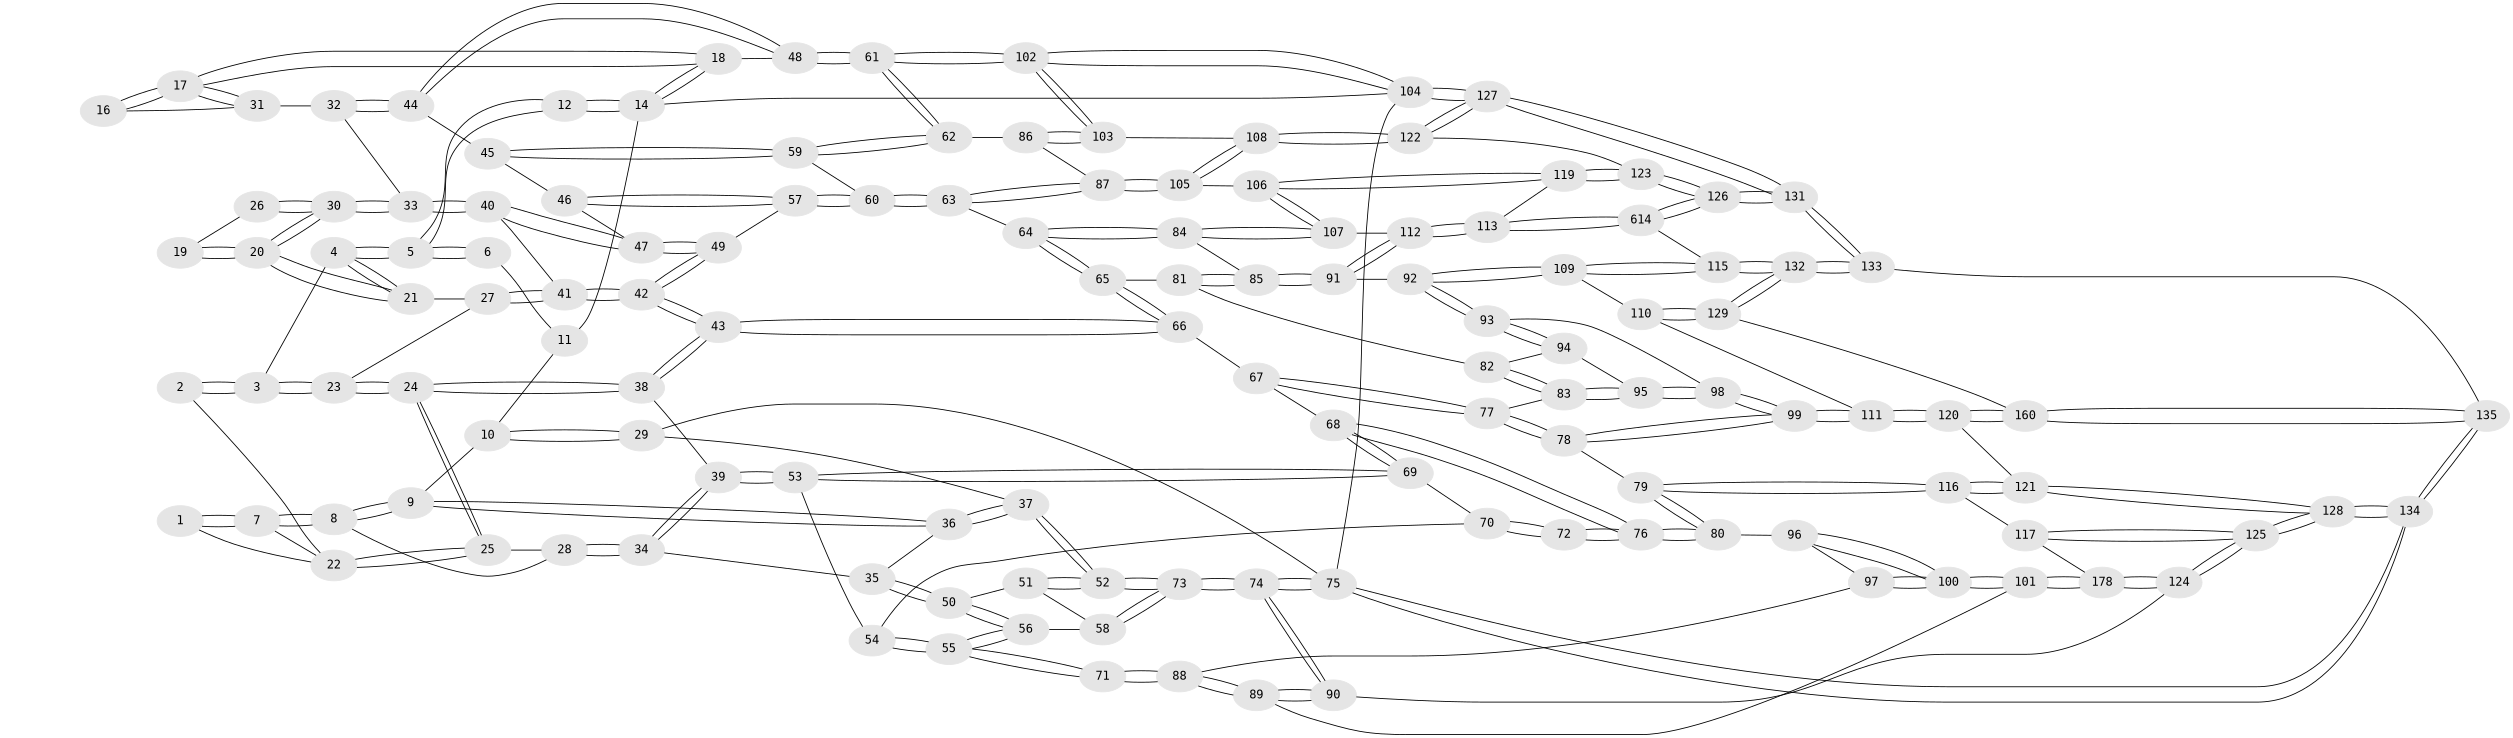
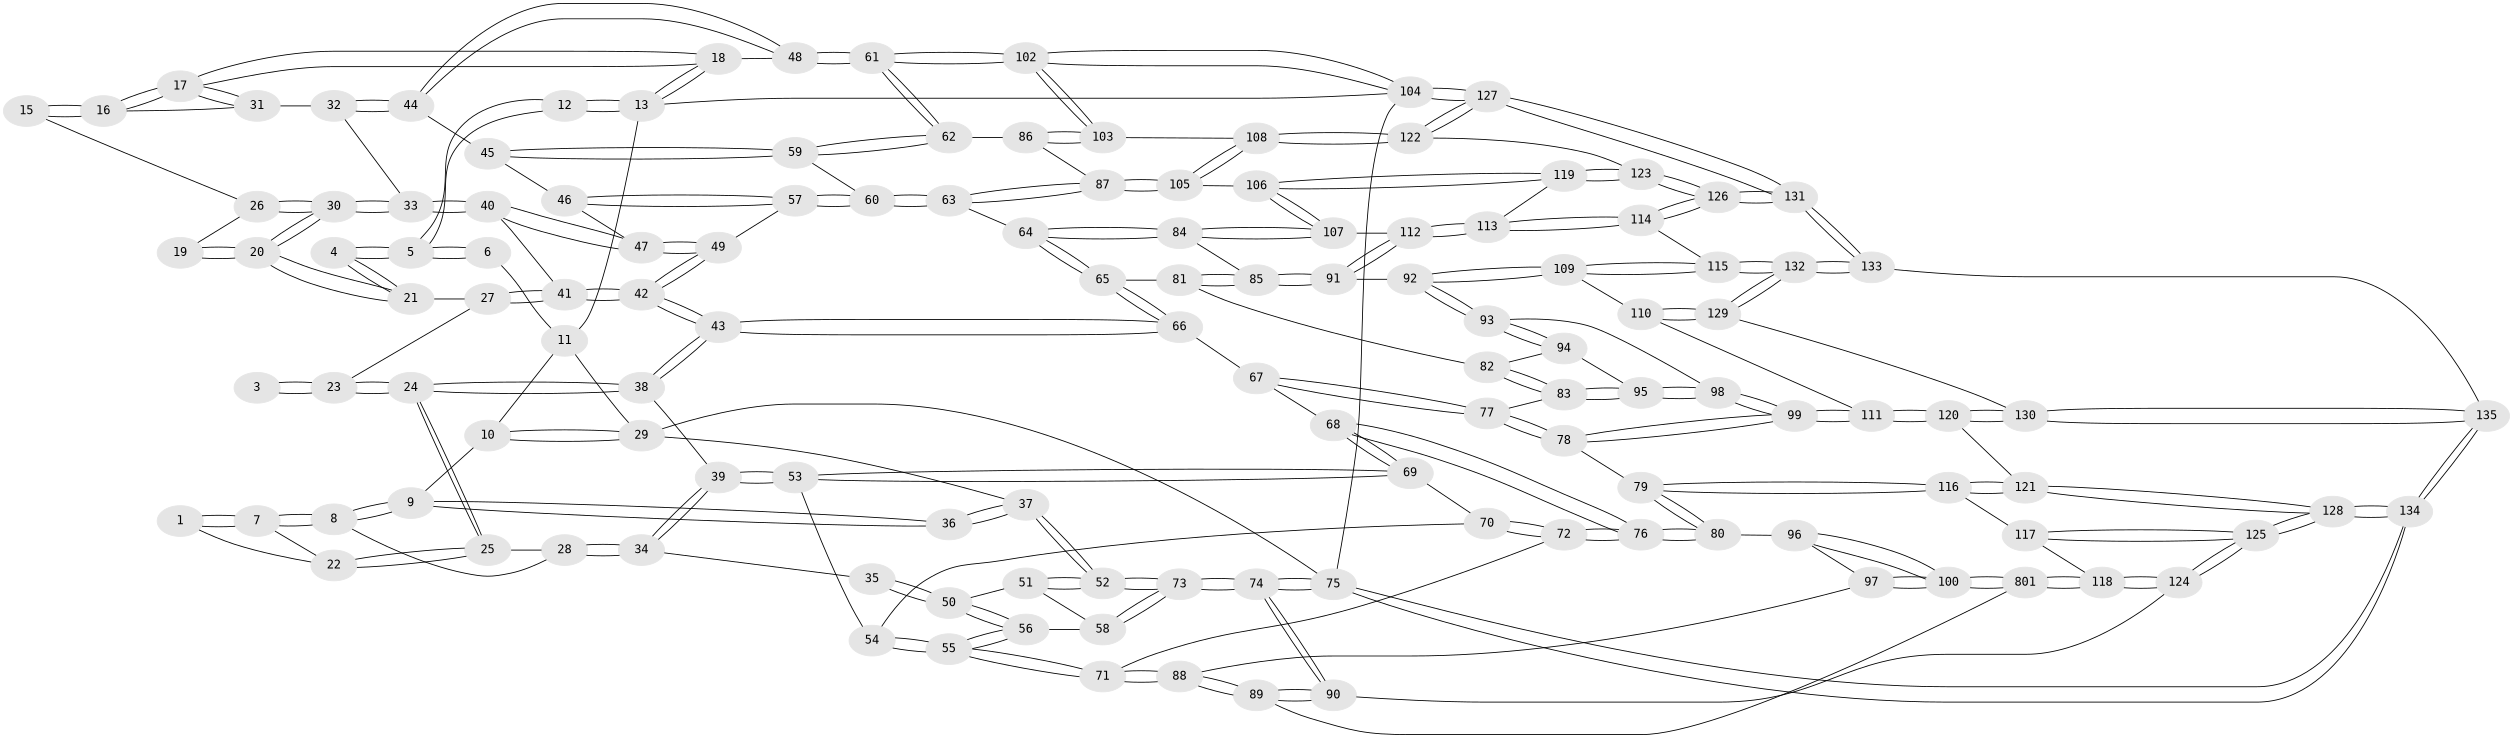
  graph {
    fontname="DejaVu Sans Mono"
    rankdir=LR
    node [color=gray90 fontname="DejaVu Sans Mono" style=filled]
    edge [fontname="DejaVu Sans Mono"]
    1
    7
    22
-   2
    3
    8
    4
    23
    25
    5
    21
    27
    24
    6
    12
    11
-   13 [label=14]
+   13
    29
    9
    28
    10
    36
    34
    37
    75
    18
    104
    48
    127
+   15
    16
    26
    19
    20
    17
    31
    30
    32
    61
    33
    41
    38
    39
    43
    42
    35
    52
    134
    40
    44
    45
    47
    50
    53
    51
    56
    73
    66
    54
    69
    49
    57
    67
    46
    59
    60
    62
    102
    58
    74
    55
    70
    71
    72
    88
    63
    86
    64
    87
    103
    65
    84
    105
    81
    85
    107
    82
    68
    77
    76
    78
    83
    80
    89
    97
    90
    124
    135
    96
    79
    99
    95
    116
    111
    117
    121
    100
    94
    91
    98
    112
    92
    108
    106
-   101
-   118 [label=178]
+   101 [label=801]
+   118
    125
    93
    109
    113
    110
    115
    120
    122
    131
    119
    123
    129
    132
-   130 [label=160]
-   114 [label=614]
+   130
+   114
    126
    133
    128
    1 -- 7
    1 -- 7
    1 -- 22
    7 -- 22
    7 -- 8
    7 -- 8
    22 -- 25
    22 -- 25
-   2 -- 22
-   2 -- 3
-   2 -- 3
-   3 -- 4
    3 -- 23
    3 -- 23
    8 -- 9
    8 -- 9
    8 -- 28
    4 -- 5
    4 -- 5
    4 -- 21
    4 -- 21
    23 -- 27
    23 -- 24
    23 -- 24
    25 -- 28
    5 -- 6
    5 -- 6
    5 -- 12
    5 -- 12
    21 -- 27
    27 -- 41
    27 -- 41
    24 -- 25
    24 -- 25
    24 -- 38
    24 -- 38
    6 -- 11
    12 -- 13
    12 -- 13
    11 -- 13
+   11 -- 29
    13 -- 18
    13 -- 18
    13 -- 104
    29 -- 37
    29 -- 75
    9 -- 10
    9 -- 36
    9 -- 36
    28 -- 34
    28 -- 34
    10 -- 11
    10 -- 29
    10 -- 29
    36 -- 37
    36 -- 37
    34 -- 39
    34 -- 39
    34 -- 35
    37 -- 52
    37 -- 52
    75 -- 104
    75 -- 134
    75 -- 134
    18 -- 48
    104 -- 127
    104 -- 127
    48 -- 61
    48 -- 61
    127 -- 131
    127 -- 131
+   15 -- 16
+   15 -- 16
+   15 -- 26
    16 -- 17
    16 -- 17
    16 -- 31
    26 -- 30
    26 -- 30
    19 -- 26
    19 -- 20
    19 -- 20
    20 -- 21
    20 -- 21
    20 -- 30
    20 -- 30
    17 -- 18
    17 -- 18
    17 -- 31
    17 -- 31
    31 -- 32
    30 -- 33
    30 -- 33
    32 -- 33
    32 -- 44
    32 -- 44
    61 -- 62
    61 -- 62
    61 -- 102
    61 -- 102
    33 -- 40
    33 -- 40
    41 -- 42
    41 -- 42
    38 -- 39
    38 -- 43
    38 -- 43
    39 -- 53
    39 -- 53
    43 -- 66
    43 -- 66
    42 -- 43
    42 -- 43
    42 -- 49
    42 -- 49
-   35 -- 36
    35 -- 50
    35 -- 50
    52 -- 73
    52 -- 73
    134 -- 135
    134 -- 135
    40 -- 41
    40 -- 47
    40 -- 47
    44 -- 48
    44 -- 48
    44 -- 45
    45 -- 46
    45 -- 59
    45 -- 59
    47 -- 49
    47 -- 49
    50 -- 51
    50 -- 56
    50 -- 56
    53 -- 54
    53 -- 69
    53 -- 69
    51 -- 52
    51 -- 52
    51 -- 58
    56 -- 58
    73 -- 74
    73 -- 74
    66 -- 67
    54 -- 55
    54 -- 55
    54 -- 70
    69 -- 70
    49 -- 57
    57 -- 60
    57 -- 60
    67 -- 68
    67 -- 77
    67 -- 77
    46 -- 47
    46 -- 57
    46 -- 57
    59 -- 60
    59 -- 62
    59 -- 62
    60 -- 63
    60 -- 63
    62 -- 86
    102 -- 104
    102 -- 104
    102 -- 103
    102 -- 103
    58 -- 73
    58 -- 73
    74 -- 75
    74 -- 75
    74 -- 90
    74 -- 90
    55 -- 56
    55 -- 56
    55 -- 71
    55 -- 71
    70 -- 72
    70 -- 72
+   71 -- 72
    71 -- 88
    71 -- 88
    72 -- 76
    72 -- 76
    88 -- 89
    88 -- 89
    88 -- 97
    63 -- 64
    63 -- 87
    63 -- 87
    86 -- 87
    86 -- 103
    86 -- 103
    64 -- 65
    64 -- 65
    64 -- 84
    64 -- 84
    87 -- 105
    87 -- 105
    103 -- 108
    65 -- 66
    65 -- 66
    65 -- 81
    84 -- 85
    84 -- 107
    84 -- 107
    105 -- 108
    105 -- 108
    105 -- 106
    81 -- 85
    81 -- 85
    81 -- 82
    85 -- 91
    85 -- 91
    107 -- 112
    82 -- 83
    82 -- 83
    82 -- 94
    68 -- 69
    68 -- 69
    68 -- 76
    68 -- 76
    77 -- 78
    77 -- 78
    77 -- 83
    76 -- 80
    76 -- 80
    78 -- 79
    78 -- 99
    78 -- 99
    83 -- 95
    83 -- 95
    80 -- 96
    89 -- 90
    89 -- 90
    89 -- 101
    97 -- 100
    97 -- 100
    90 -- 124
    124 -- 125
    124 -- 125
    96 -- 97
    96 -- 100
    96 -- 100
    79 -- 80
    79 -- 80
    79 -- 116
    79 -- 116
    99 -- 111
    99 -- 111
    95 -- 98
    95 -- 98
    116 -- 117
    116 -- 121
    116 -- 121
    111 -- 120
    111 -- 120
    117 -- 118
    117 -- 125
    117 -- 125
    121 -- 128
    121 -- 128
    100 -- 101
    100 -- 101
    94 -- 95
    91 -- 112
    91 -- 112
    91 -- 92
    98 -- 99
    98 -- 99
    112 -- 113
    112 -- 113
    92 -- 93
    92 -- 93
    92 -- 109
    92 -- 109
    108 -- 122
    108 -- 122
    106 -- 107
    106 -- 107
    106 -- 119
    106 -- 119
    101 -- 118
    101 -- 118
    118 -- 124
    118 -- 124
    125 -- 128
    125 -- 128
    93 -- 94
    93 -- 94
    93 -- 98
    109 -- 110
    109 -- 115
    109 -- 115
    113 -- 119
    113 -- 114
    113 -- 114
    110 -- 111
    110 -- 129
    110 -- 129
    115 -- 132
    115 -- 132
    120 -- 121
    120 -- 130
    120 -- 130
    122 -- 127
    122 -- 127
    122 -- 123
    131 -- 133
    131 -- 133
    119 -- 123
    119 -- 123
    123 -- 126
    123 -- 126
    129 -- 132
    129 -- 132
    129 -- 130
    132 -- 133
    132 -- 133
    130 -- 135
    130 -- 135
    114 -- 115
    114 -- 126
    114 -- 126
    126 -- 131
    126 -- 131
    133 -- 135
    128 -- 134
    128 -- 134
  }
